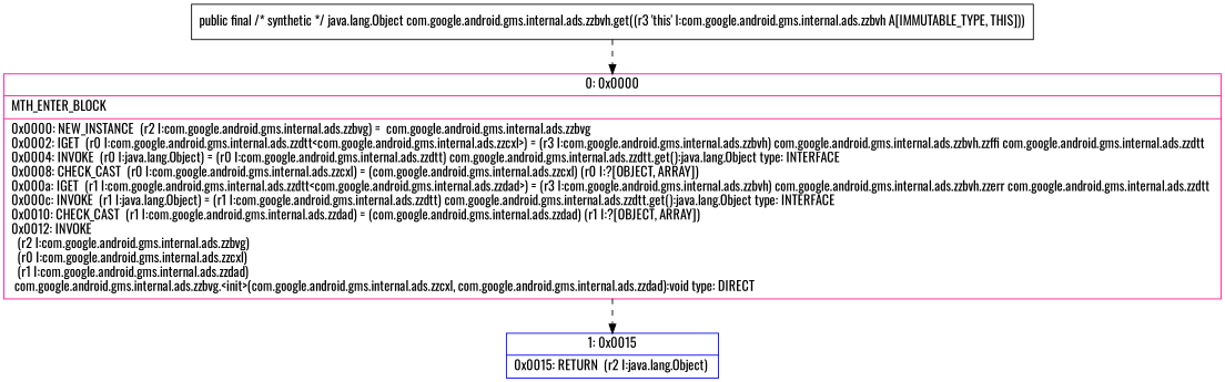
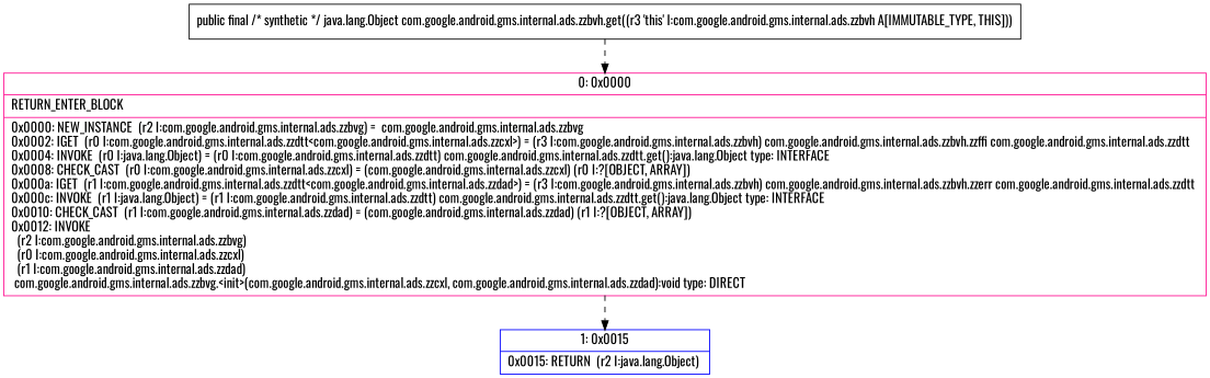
  digraph {
    fontname=Oswald
    node [shape=record fontname=Oswald]
    edge [style=dashed fontname=Oswald]
-   n1 [label="{0\:\ 0x0000|MTH_ENTER_BLOCK\l|0x0000: NEW_INSTANCE  (r2 I:com.google.android.gms.internal.ads.zzbvg) =  com.google.android.gms.internal.ads.zzbvg \l0x0002: IGET  (r0 I:com.google.android.gms.internal.ads.zzdtt\<com.google.android.gms.internal.ads.zzcxl\>) = (r3 I:com.google.android.gms.internal.ads.zzbvh) com.google.android.gms.internal.ads.zzbvh.zzffi com.google.android.gms.internal.ads.zzdtt \l0x0004: INVOKE  (r0 I:java.lang.Object) = (r0 I:com.google.android.gms.internal.ads.zzdtt) com.google.android.gms.internal.ads.zzdtt.get():java.lang.Object type: INTERFACE \l0x0008: CHECK_CAST  (r0 I:com.google.android.gms.internal.ads.zzcxl) = (com.google.android.gms.internal.ads.zzcxl) (r0 I:?[OBJECT, ARRAY]) \l0x000a: IGET  (r1 I:com.google.android.gms.internal.ads.zzdtt\<com.google.android.gms.internal.ads.zzdad\>) = (r3 I:com.google.android.gms.internal.ads.zzbvh) com.google.android.gms.internal.ads.zzbvh.zzerr com.google.android.gms.internal.ads.zzdtt \l0x000c: INVOKE  (r1 I:java.lang.Object) = (r1 I:com.google.android.gms.internal.ads.zzdtt) com.google.android.gms.internal.ads.zzdtt.get():java.lang.Object type: INTERFACE \l0x0010: CHECK_CAST  (r1 I:com.google.android.gms.internal.ads.zzdad) = (com.google.android.gms.internal.ads.zzdad) (r1 I:?[OBJECT, ARRAY]) \l0x0012: INVOKE  \l  (r2 I:com.google.android.gms.internal.ads.zzbvg)\l  (r0 I:com.google.android.gms.internal.ads.zzcxl)\l  (r1 I:com.google.android.gms.internal.ads.zzdad)\l com.google.android.gms.internal.ads.zzbvg.\<init\>(com.google.android.gms.internal.ads.zzcxl, com.google.android.gms.internal.ads.zzdad):void type: DIRECT \l}" color=deeppink]
+   n1 [label="{0\:\ 0x0000|RETURN_ENTER_BLOCK\l|0x0000: NEW_INSTANCE  (r2 I:com.google.android.gms.internal.ads.zzbvg) =  com.google.android.gms.internal.ads.zzbvg \l0x0002: IGET  (r0 I:com.google.android.gms.internal.ads.zzdtt\<com.google.android.gms.internal.ads.zzcxl\>) = (r3 I:com.google.android.gms.internal.ads.zzbvh) com.google.android.gms.internal.ads.zzbvh.zzffi com.google.android.gms.internal.ads.zzdtt \l0x0004: INVOKE  (r0 I:java.lang.Object) = (r0 I:com.google.android.gms.internal.ads.zzdtt) com.google.android.gms.internal.ads.zzdtt.get():java.lang.Object type: INTERFACE \l0x0008: CHECK_CAST  (r0 I:com.google.android.gms.internal.ads.zzcxl) = (com.google.android.gms.internal.ads.zzcxl) (r0 I:?[OBJECT, ARRAY]) \l0x000a: IGET  (r1 I:com.google.android.gms.internal.ads.zzdtt\<com.google.android.gms.internal.ads.zzdad\>) = (r3 I:com.google.android.gms.internal.ads.zzbvh) com.google.android.gms.internal.ads.zzbvh.zzerr com.google.android.gms.internal.ads.zzdtt \l0x000c: INVOKE  (r1 I:java.lang.Object) = (r1 I:com.google.android.gms.internal.ads.zzdtt) com.google.android.gms.internal.ads.zzdtt.get():java.lang.Object type: INTERFACE \l0x0010: CHECK_CAST  (r1 I:com.google.android.gms.internal.ads.zzdad) = (com.google.android.gms.internal.ads.zzdad) (r1 I:?[OBJECT, ARRAY]) \l0x0012: INVOKE  \l  (r2 I:com.google.android.gms.internal.ads.zzbvg)\l  (r0 I:com.google.android.gms.internal.ads.zzcxl)\l  (r1 I:com.google.android.gms.internal.ads.zzdad)\l com.google.android.gms.internal.ads.zzbvg.\<init\>(com.google.android.gms.internal.ads.zzcxl, com.google.android.gms.internal.ads.zzdad):void type: DIRECT \l}" color=deeppink]
    n2 [label="{1\:\ 0x0015|0x0015: RETURN  (r2 I:java.lang.Object) \l}" color=blue]
    n3 [label="{public final \/* synthetic *\/ java.lang.Object com.google.android.gms.internal.ads.zzbvh.get((r3 'this' I:com.google.android.gms.internal.ads.zzbvh A[IMMUTABLE_TYPE, THIS])) }" color=black]
    n1 -> n2
    n3 -> n1
  }
